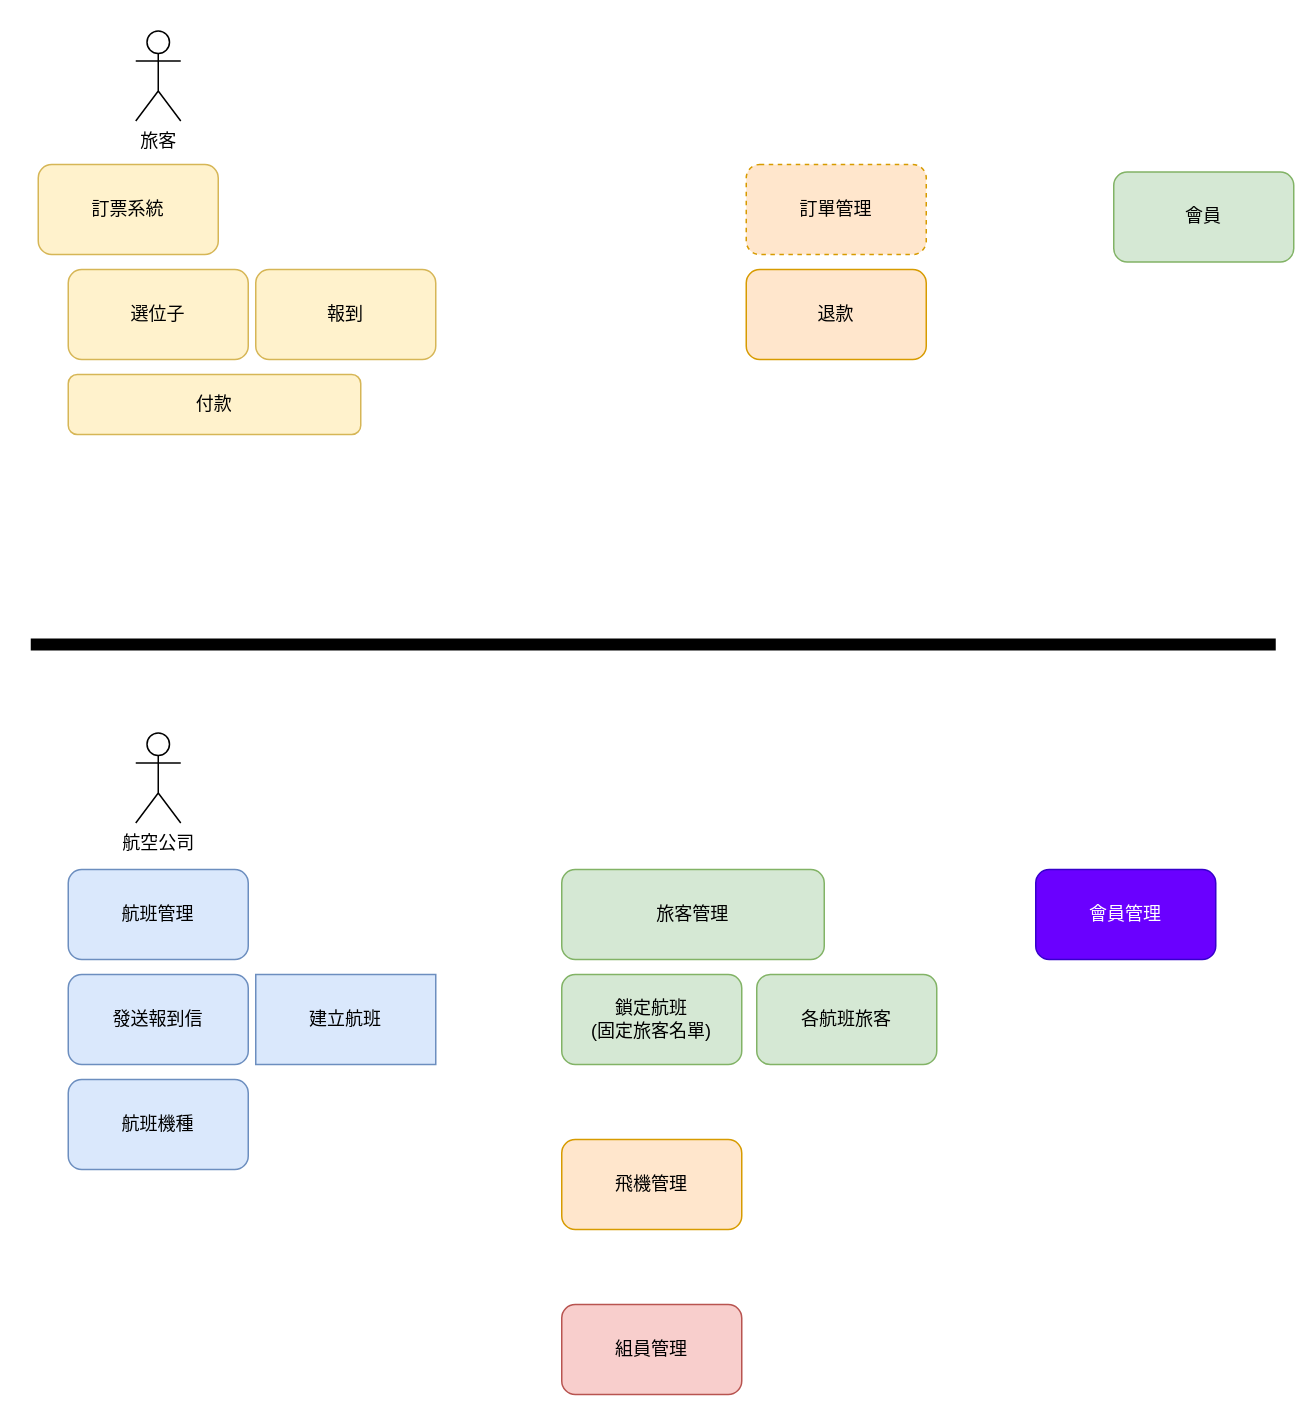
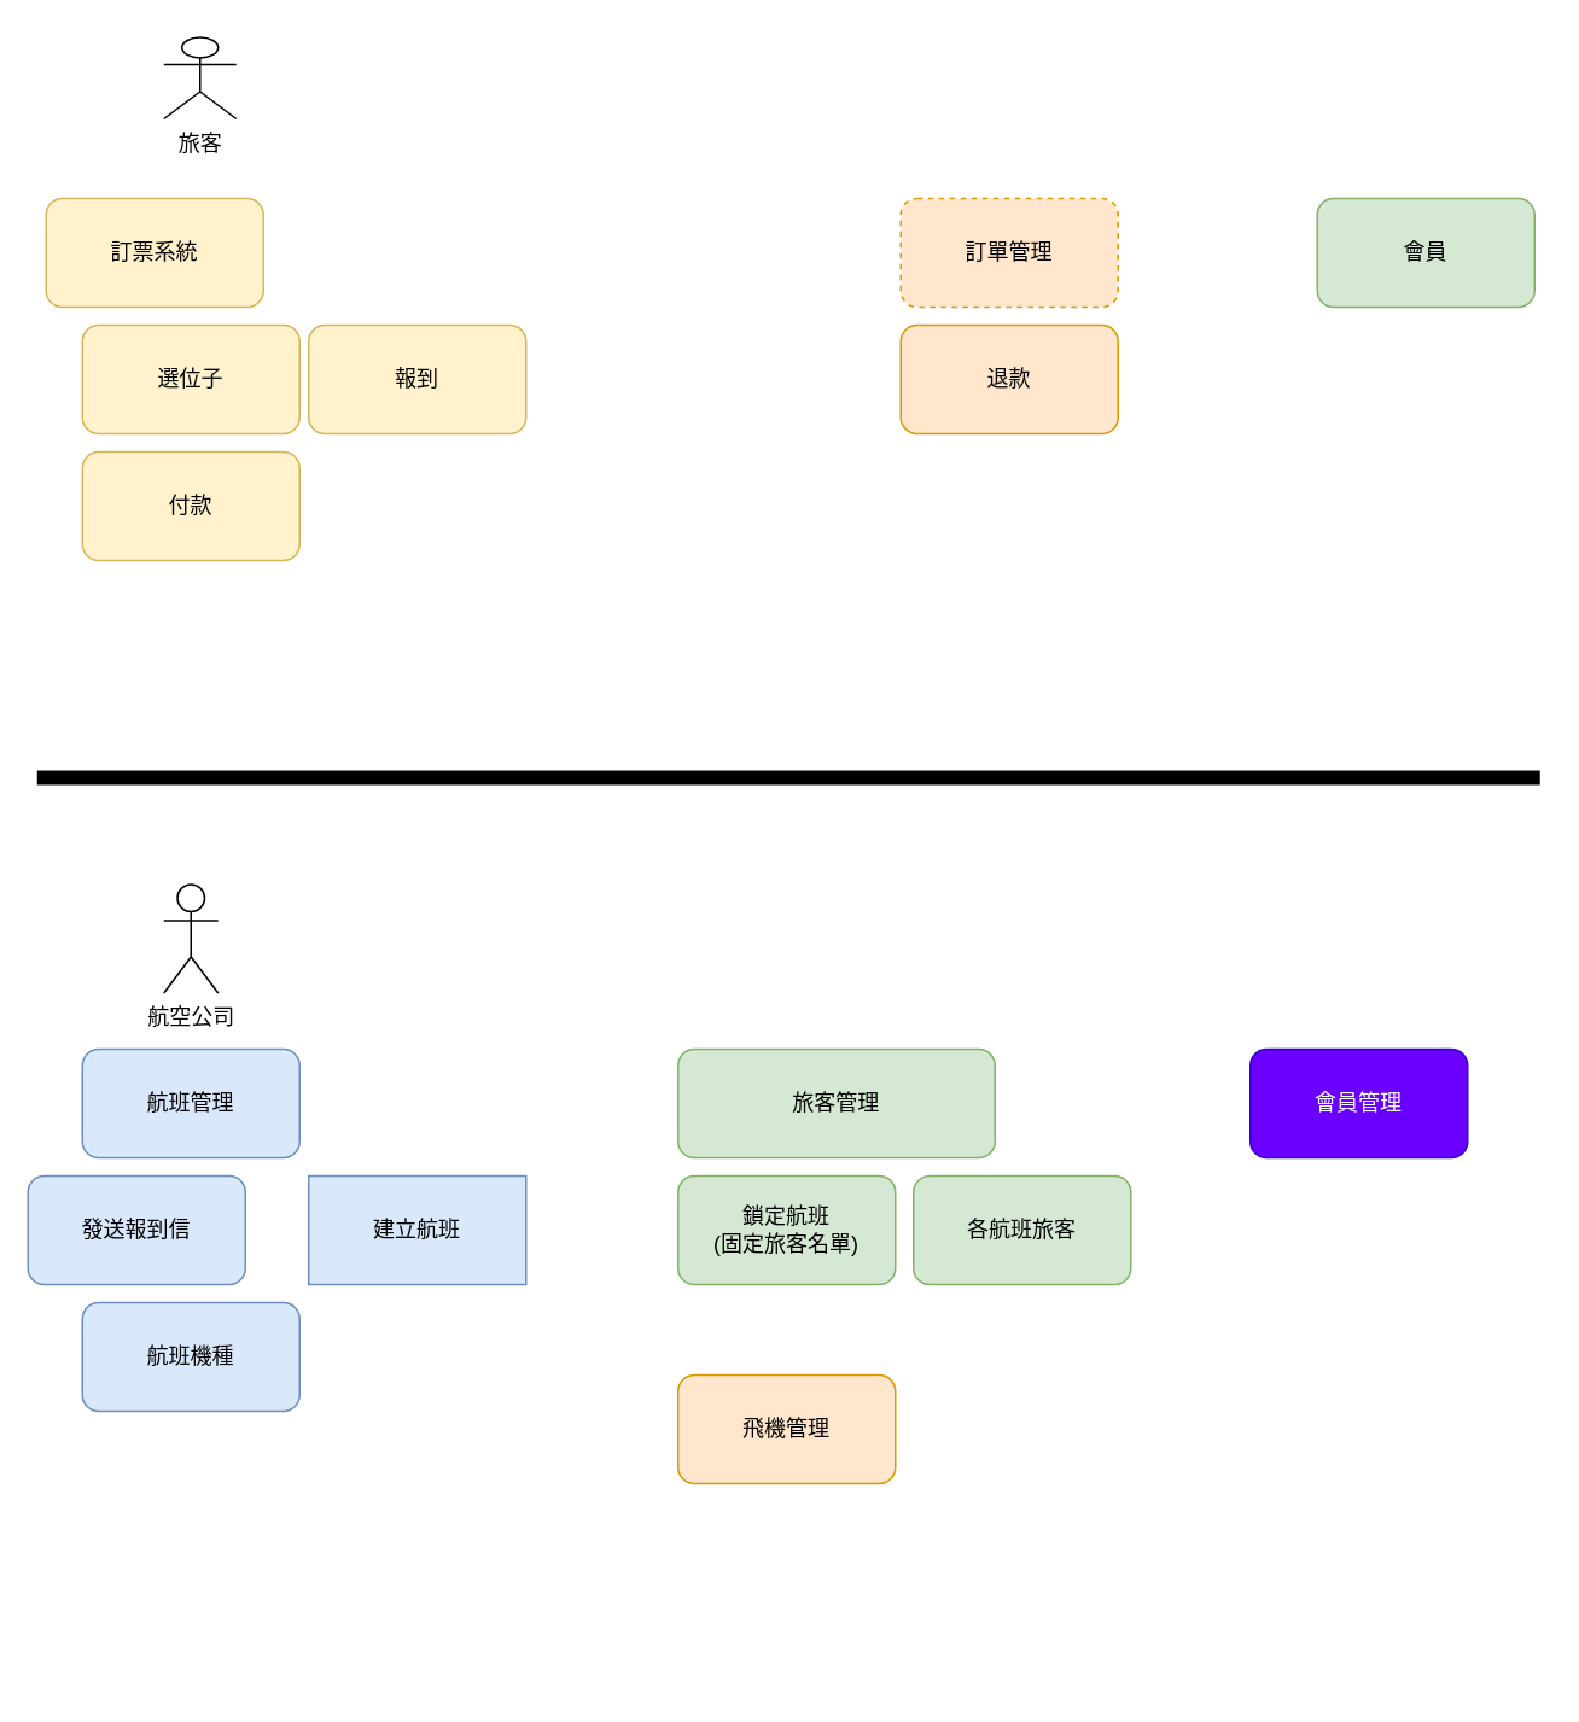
  <mxCell id="0" />
  <mxCell id="1" parent="0" />
- <mxCell id="2" value="旅客" style="shape=umlActor;verticalLabelPosition=bottom;verticalAlign=top;html=1;outlineConnect=0;" parent="1" vertex="1"><mxGeometry x="90" y="20" width="30" height="60" as="geometry" /></mxCell>
+ <mxCell id="2" value="旅客" style="shape=umlActor;verticalLabelPosition=bottom;verticalAlign=top;html=1;outlineConnect=0;" parent="1" vertex="1"><mxGeometry x="90" y="20" width="40" height="45" as="geometry" /></mxCell>
  <mxCell id="3" value="訂票系統" style="rounded=1;whiteSpace=wrap;html=1;fillColor=#fff2cc;strokeColor=#d6b656;" parent="1" vertex="1"><mxGeometry x="25" y="109" width="120" height="60" as="geometry" /></mxCell>
  <mxCell id="4" value="訂單管理" style="rounded=1;whiteSpace=wrap;html=1;fillColor=#ffe6cc;strokeColor=#d79b00;dashed=1;" parent="1" vertex="1"><mxGeometry x="497" y="109" width="120" height="60" as="geometry" /></mxCell>
- <mxCell id="5" value="付款" style="rounded=1;whiteSpace=wrap;html=1;fillColor=#fff2cc;strokeColor=#d6b656;" parent="1" vertex="1"><mxGeometry x="45" y="249" width="195" height="40" as="geometry" /></mxCell>
+ <mxCell id="5" value="付款" style="rounded=1;whiteSpace=wrap;html=1;fillColor=#fff2cc;strokeColor=#d6b656;" parent="1" vertex="1"><mxGeometry x="45" y="249" width="120" height="60" as="geometry" /></mxCell>
  <mxCell id="6" value="報到" style="rounded=1;whiteSpace=wrap;html=1;fillColor=#fff2cc;strokeColor=#d6b656;" parent="1" vertex="1"><mxGeometry x="170" y="179" width="120" height="60" as="geometry" /></mxCell>
  <mxCell id="7" value="選位子" style="rounded=1;whiteSpace=wrap;html=1;fillColor=#fff2cc;strokeColor=#d6b656;" parent="1" vertex="1"><mxGeometry x="45" y="179" width="120" height="60" as="geometry" /></mxCell>
- <mxCell id="8" value="會員" style="rounded=1;whiteSpace=wrap;html=1;fillColor=#d5e8d4;strokeColor=#82b366;" parent="1" vertex="1"><mxGeometry x="742" y="114" width="120" height="60" as="geometry" /></mxCell>
+ <mxCell id="8" value="會員" style="rounded=1;whiteSpace=wrap;html=1;fillColor=#d5e8d4;strokeColor=#82b366;" parent="1" vertex="1"><mxGeometry x="727" y="109" width="120" height="60" as="geometry" /></mxCell>
  <mxCell id="9" value="航空公司" style="shape=umlActor;verticalLabelPosition=bottom;verticalAlign=top;html=1;outlineConnect=0;" parent="1" vertex="1"><mxGeometry x="90" y="488" width="30" height="60" as="geometry" /></mxCell>
  <mxCell id="10" value="各航班旅客" style="rounded=1;whiteSpace=wrap;html=1;fillColor=#d5e8d4;strokeColor=#82b366;" parent="1" vertex="1"><mxGeometry x="504" y="649" width="120" height="60" as="geometry" /></mxCell>
  <mxCell id="11" value="建立航班" style="whiteSpace=wrap;html=1;fillColor=#dae8fc;strokeColor=#6c8ebf;rounded=0;" parent="1" vertex="1"><mxGeometry x="170" y="649" width="120" height="60" as="geometry" /></mxCell>
  <mxCell id="12" value="航班機種" style="rounded=1;whiteSpace=wrap;html=1;fillColor=#dae8fc;strokeColor=#6c8ebf;" parent="1" vertex="1"><mxGeometry x="45" y="719" width="120" height="60" as="geometry" /></mxCell>
  <mxCell id="13" value="鎖定航班&lt;br&gt;(固定旅客名單)" style="rounded=1;whiteSpace=wrap;html=1;fillColor=#d5e8d4;strokeColor=#82b366;" parent="1" vertex="1"><mxGeometry x="374" y="649" width="120" height="60" as="geometry" /></mxCell>
- <mxCell id="14" value="發送報到信" style="rounded=1;whiteSpace=wrap;html=1;fillColor=#dae8fc;strokeColor=#6c8ebf;" parent="1" vertex="1"><mxGeometry x="45" y="649" width="120" height="60" as="geometry" /></mxCell>
+ <mxCell id="14" value="發送報到信" style="rounded=1;whiteSpace=wrap;html=1;fillColor=#dae8fc;strokeColor=#6c8ebf;" parent="1" vertex="1"><mxGeometry x="15" y="649" width="120" height="60" as="geometry" /></mxCell>
  <mxCell id="15" value="退款" style="rounded=1;whiteSpace=wrap;html=1;fillColor=#ffe6cc;strokeColor=#d79b00;" parent="1" vertex="1"><mxGeometry x="497" y="179" width="120" height="60" as="geometry" /></mxCell>
  <mxCell id="16" value="航班管理" style="rounded=1;whiteSpace=wrap;html=1;fillColor=#dae8fc;strokeColor=#6c8ebf;" parent="1" vertex="1"><mxGeometry x="45" y="579" width="120" height="60" as="geometry" /></mxCell>
  <mxCell id="17" value="旅客管理" style="rounded=1;whiteSpace=wrap;html=1;fillColor=#d5e8d4;strokeColor=#82b366;" parent="1" vertex="1"><mxGeometry x="374" y="579" width="175" height="60" as="geometry" /></mxCell>
  <mxCell id="18" value="飛機管理" style="rounded=1;whiteSpace=wrap;html=1;fillColor=#ffe6cc;strokeColor=#d79b00;" parent="1" vertex="1"><mxGeometry x="374" y="759" width="120" height="60" as="geometry" /></mxCell>
- <mxCell id="19" value="組員管理" style="rounded=1;whiteSpace=wrap;html=1;fillColor=#f8cecc;strokeColor=#b85450;" parent="1" vertex="1"><mxGeometry x="374" y="869" width="120" height="60" as="geometry" /></mxCell>
  <mxCell id="20" value="會員管理" style="rounded=1;whiteSpace=wrap;html=1;fillColor=#6a00ff;strokeColor=#3700CC;fontColor=#ffffff;" parent="1" vertex="1"><mxGeometry x="690" y="579" width="120" height="60" as="geometry" /></mxCell>
  <mxCell id="21" value="" style="endArrow=none;html=1;rounded=0;strokeWidth=8;" parent="1" edge="1"><mxGeometry width="50" height="50" relative="1" as="geometry"><mxPoint y="429" as="sourcePoint" x="20" /><mxPoint x="850" y="429" as="targetPoint" /></mxGeometry></mxCell>
